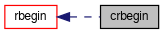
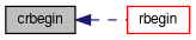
  digraph {
    rankdir=LR
    node [fontname=FreeSans fontsize=10 shape=record]
    n1 [color=black fillcolor=grey75 fontcolor=black height=0.2 label=crbegin style=filled width=0.4]
    n2 [color=red height=0.2 label=rbegin width=0.4]
-   n2 -> n1 [color=midnightblue dir=back fontname=FreeSans fontsize=10 labelfontname=FreeSans labelfontsize=10 style=dashed]
+   n1 -> n2 [color=midnightblue dir=back fontname=FreeSans fontsize=10 labelfontname=FreeSans labelfontsize=10 style=dashed]
  }
